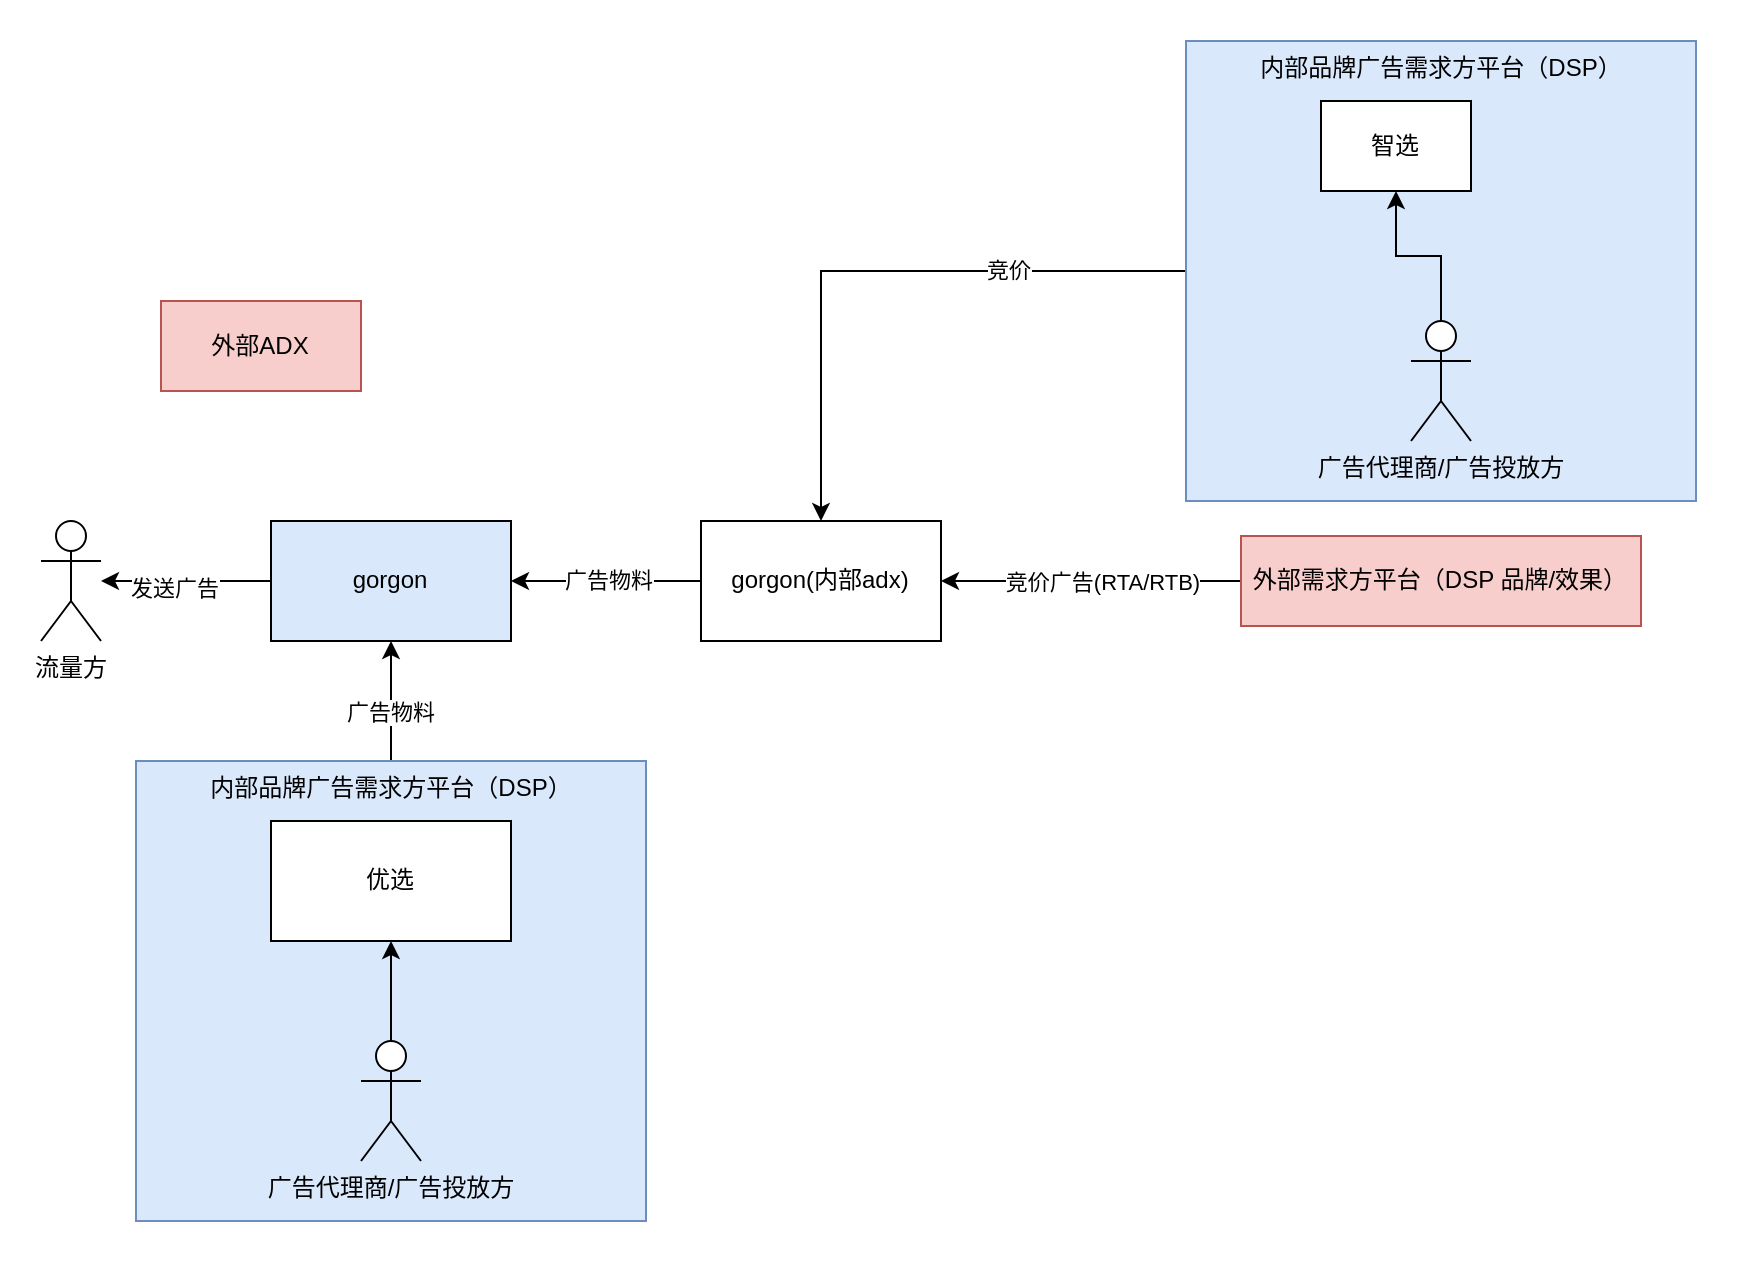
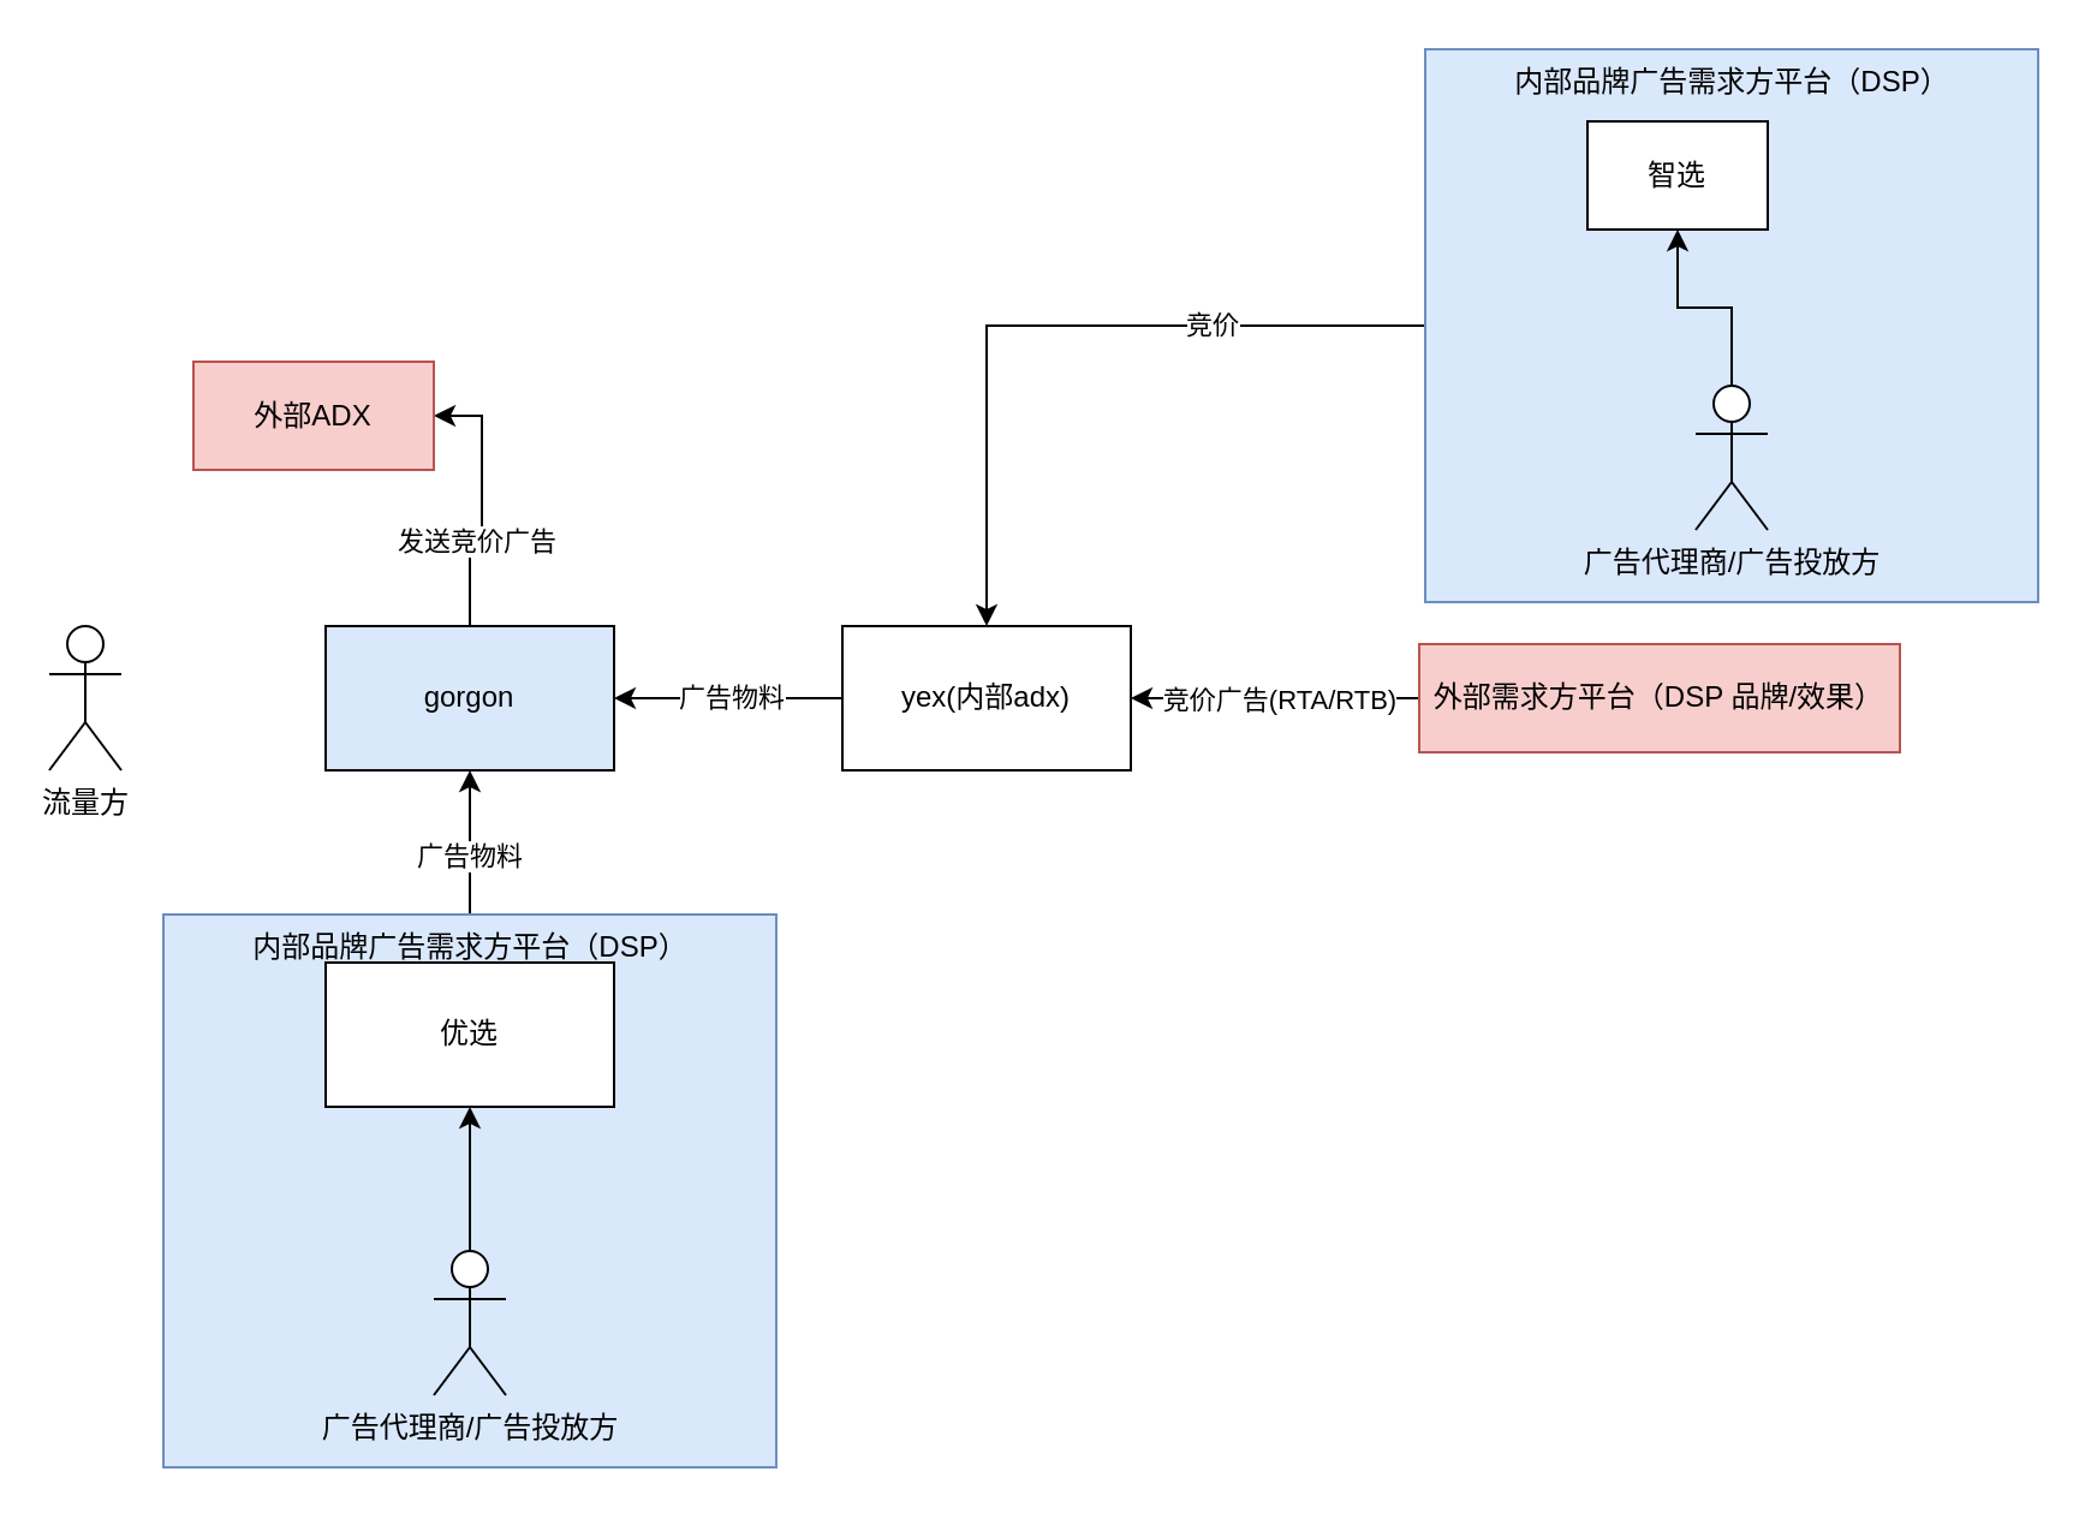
  <mxCell id="0" />
  <mxCell id="1" parent="0" />
  <mxCell id="2" value="" style="edgeStyle=orthogonalEdgeStyle;rounded=0;orthogonalLoop=1;jettySize=auto;html=1;" edge="1" parent="1" source="4" target="9"><mxGeometry relative="1" as="geometry" /></mxCell>
  <mxCell id="3" value="广告物料" style="edgeLabel;html=1;align=center;verticalAlign=middle;resizable=0;points=[];" vertex="1" connectable="0" parent="2"><mxGeometry x="-0.167" y="1" relative="1" as="geometry"><mxPoint as="offset" /></mxGeometry></mxCell>
  <mxCell id="4" value="内部品牌广告需求方平台（DSP）" style="rounded=0;whiteSpace=wrap;html=1;fillColor=#dae8fc;strokeColor=#6c8ebf;verticalAlign=top;" vertex="1" parent="1"><mxGeometry x="67.5" y="380" width="255" height="230" as="geometry" /></mxCell>
- <mxCell id="5" value="" style="edgeStyle=orthogonalEdgeStyle;rounded=0;orthogonalLoop=1;jettySize=auto;html=1;" edge="1" parent="1" source="9" target="13"><mxGeometry relative="1" as="geometry" /></mxCell>
- <mxCell id="6" value="发送广告" style="edgeLabel;html=1;align=center;verticalAlign=middle;resizable=0;points=[];" vertex="1" connectable="0" parent="5"><mxGeometry x="0.153" y="3" relative="1" as="geometry"><mxPoint as="offset" /></mxGeometry></mxCell>
+ <mxCell id="7" style="edgeStyle=orthogonalEdgeStyle;rounded=0;orthogonalLoop=1;jettySize=auto;html=1;exitX=0.5;exitY=0;exitDx=0;exitDy=0;entryX=1;entryY=0.5;entryDx=0;entryDy=0;" edge="1" parent="1" source="9" target="20"><mxGeometry relative="1" as="geometry" /></mxCell>
+ <mxCell id="8" value="发送竞价广告" style="edgeLabel;html=1;align=center;verticalAlign=middle;resizable=0;points=[];" vertex="1" connectable="0" parent="7"><mxGeometry x="-0.372" y="3" relative="1" as="geometry"><mxPoint as="offset" /></mxGeometry></mxCell>
  <mxCell id="9" value="gorgon" style="rounded=0;whiteSpace=wrap;html=1;fillColor=#dae8fc;" vertex="1" parent="1"><mxGeometry x="135" y="260" width="120" height="60" as="geometry" /></mxCell>
- <mxCell id="10" value="优选" style="rounded=0;whiteSpace=wrap;html=1;" vertex="1" parent="1"><mxGeometry x="135" y="410" width="120" height="60" as="geometry" /></mxCell>
+ <mxCell id="10" value="优选" style="rounded=0;whiteSpace=wrap;html=1;" vertex="1" parent="1"><mxGeometry x="135" y="400" width="120" height="60" as="geometry" /></mxCell>
  <mxCell id="11" value="" style="edgeStyle=orthogonalEdgeStyle;rounded=0;orthogonalLoop=1;jettySize=auto;html=1;" edge="1" parent="1" source="12" target="10"><mxGeometry relative="1" as="geometry" /></mxCell>
  <mxCell id="12" value="广告代理商/广告投放方" style="shape=umlActor;verticalLabelPosition=bottom;verticalAlign=top;html=1;outlineConnect=0;" vertex="1" parent="1"><mxGeometry x="180" y="520" width="30" height="60" as="geometry" /></mxCell>
  <mxCell id="13" value="流量方" style="shape=umlActor;verticalLabelPosition=bottom;verticalAlign=top;html=1;outlineConnect=0;" vertex="1" parent="1"><mxGeometry x="20" y="260" width="30" height="60" as="geometry" /></mxCell>
  <mxCell id="14" value="" style="edgeStyle=orthogonalEdgeStyle;rounded=0;orthogonalLoop=1;jettySize=auto;html=1;" edge="1" parent="1" source="16" target="9"><mxGeometry relative="1" as="geometry" /></mxCell>
  <mxCell id="15" value="广告物料" style="edgeLabel;html=1;align=center;verticalAlign=middle;resizable=0;points=[];" vertex="1" connectable="0" parent="14"><mxGeometry x="-0.011" y="-1" relative="1" as="geometry"><mxPoint as="offset" /></mxGeometry></mxCell>
- <mxCell id="16" value="gorgon(内部adx)" style="rounded=0;whiteSpace=wrap;html=1;" vertex="1" parent="1"><mxGeometry x="350" y="260" width="120" height="60" as="geometry" /></mxCell>
+ <mxCell id="16" value="yex(内部adx)" style="rounded=0;whiteSpace=wrap;html=1;" vertex="1" parent="1"><mxGeometry x="350" y="260" width="120" height="60" as="geometry" /></mxCell>
  <mxCell id="17" value="" style="edgeStyle=orthogonalEdgeStyle;rounded=0;orthogonalLoop=1;jettySize=auto;html=1;" edge="1" parent="1" source="19" target="16"><mxGeometry relative="1" as="geometry" /></mxCell>
  <mxCell id="18" value="竞价广告(RTA/RTB)" style="edgeLabel;html=1;align=center;verticalAlign=middle;resizable=0;points=[];" vertex="1" connectable="0" parent="17"><mxGeometry x="-0.267" y="-1" relative="1" as="geometry"><mxPoint x="-15" y="1" as="offset" /></mxGeometry></mxCell>
- <mxCell id="19" value="外部需求方平台（DSP 品牌/效果）" style="rounded=0;whiteSpace=wrap;html=1;fillColor=#f8cecc;strokeColor=#b85450;verticalAlign=middle;" vertex="1" parent="1"><mxGeometry x="620" y="267.5" width="200" height="45" as="geometry" /></mxCell>
+ <mxCell id="19" value="外部需求方平台（DSP 品牌/效果）" style="rounded=0;whiteSpace=wrap;html=1;fillColor=#f8cecc;strokeColor=#b85450;verticalAlign=middle;" vertex="1" parent="1"><mxGeometry x="590" y="267.5" width="200" height="45" as="geometry" /></mxCell>
  <mxCell id="20" value="外部ADX" style="rounded=0;whiteSpace=wrap;html=1;fillColor=#f8cecc;strokeColor=#b85450;verticalAlign=middle;" vertex="1" parent="1"><mxGeometry x="80" y="150" width="100" height="45" as="geometry" /></mxCell>
  <mxCell id="21" style="edgeStyle=orthogonalEdgeStyle;rounded=0;orthogonalLoop=1;jettySize=auto;html=1;exitX=0;exitY=0.5;exitDx=0;exitDy=0;" edge="1" parent="1" source="23" target="16"><mxGeometry relative="1" as="geometry" /></mxCell>
  <mxCell id="22" value="竞价" style="edgeLabel;html=1;align=center;verticalAlign=middle;resizable=0;points=[];" vertex="1" connectable="0" parent="21"><mxGeometry x="-0.418" y="-1" relative="1" as="geometry"><mxPoint as="offset" /></mxGeometry></mxCell>
  <mxCell id="23" value="内部品牌广告需求方平台（DSP）" style="rounded=0;whiteSpace=wrap;html=1;fillColor=#dae8fc;strokeColor=#6c8ebf;verticalAlign=top;" vertex="1" parent="1"><mxGeometry x="592.5" y="20" width="255" height="230" as="geometry" /></mxCell>
  <mxCell id="24" value="智选" style="rounded=0;whiteSpace=wrap;html=1;" vertex="1" parent="1"><mxGeometry x="660" y="50" width="75" height="45" as="geometry" /></mxCell>
  <mxCell id="25" value="" style="edgeStyle=orthogonalEdgeStyle;rounded=0;orthogonalLoop=1;jettySize=auto;html=1;" edge="1" parent="1" source="26" target="24"><mxGeometry relative="1" as="geometry" /></mxCell>
  <mxCell id="26" value="广告代理商/广告投放方" style="shape=umlActor;verticalLabelPosition=bottom;verticalAlign=top;html=1;outlineConnect=0;" vertex="1" parent="1"><mxGeometry x="705" y="160" width="30" height="60" as="geometry" /></mxCell>
